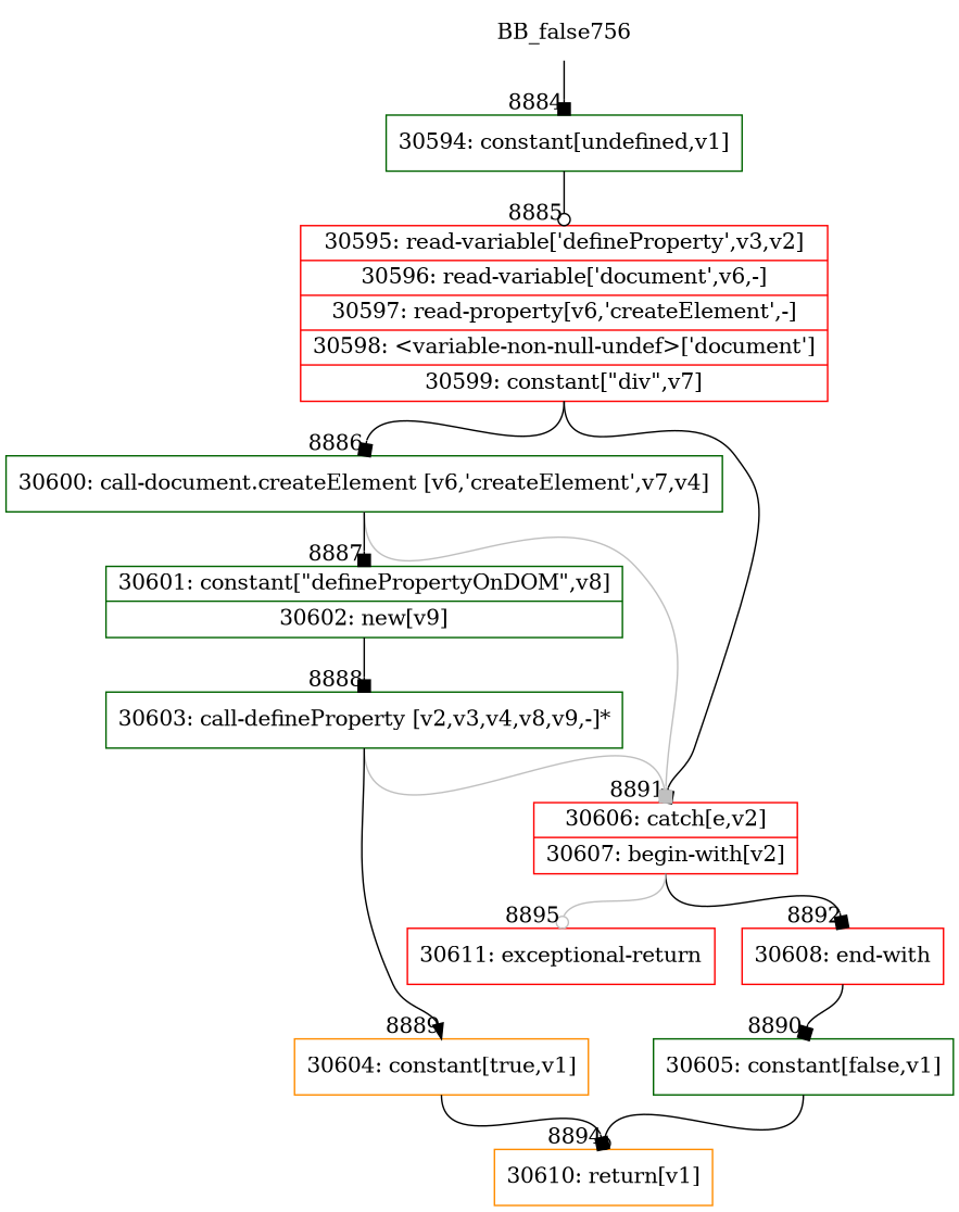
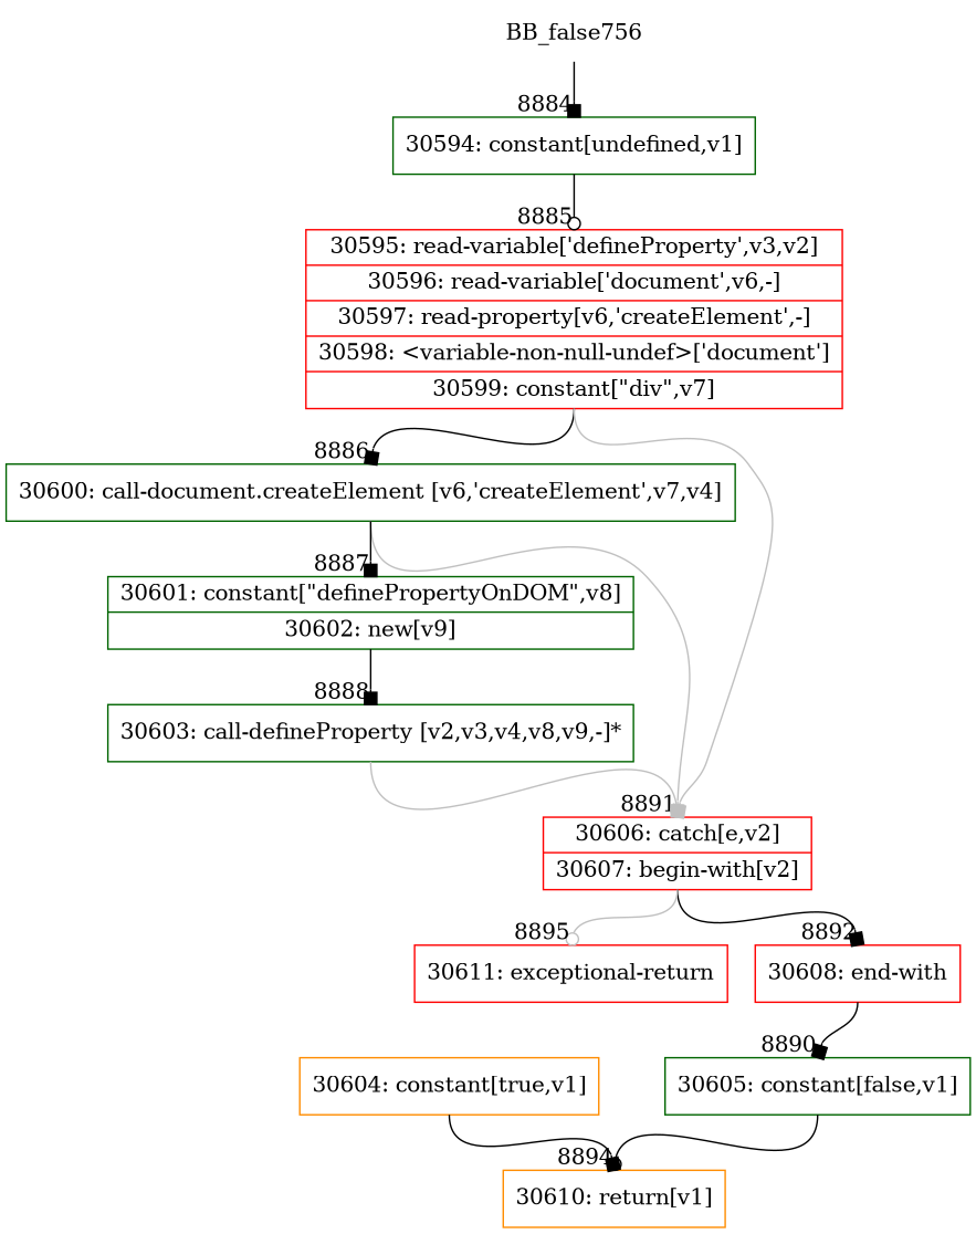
  digraph {
    rankdir=TD
    node [color=darkgreen shape=record]
    edge [arrowhead=box headport=n tailport=s]
    n1 [label=BB_false756 shape=none]
    n2 [label="{30594: constant[undefined,v1]}"]
    n3 [color=red label="{30595: read-variable['defineProperty',v3,v2]|30596: read-variable['document',v6,-]|30597: read-property[v6,'createElement',-]|30598: \<variable-non-null-undef\>['document']|30599: constant[\"div\",v7]}"]
    n4 [label="{30600: call-document.createElement [v6,'createElement',v7,v4]}"]
    n5 [color=red label="{30606: catch[e,v2]|30607: begin-with[v2]}"]
    n6 [label="{30601: constant[\"definePropertyOnDOM\",v8]|30602: new[v9]}"]
    n7 [color=red label="{30608: end-with}"]
    n8 [color=red label="{30611: exceptional-return}"]
    n9 [label="{30603: call-defineProperty [v2,v3,v4,v8,v9,-]*}"]
    n10 [label="{30605: constant[false,v1]}"]
    n11 [color=darkorange label="{30604: constant[true,v1]}"]
    n12 [color=darkorange label="{30610: return[v1]}"]
    n1 -> n2 [headlabel="    8884"]
    n2 -> n3 [arrowhead=odot headlabel="      8885"]
    n3 -> n4 [headlabel="      8886"]
-   n3 -> n5 [color=black headlabel="      8891"]
+   n3 -> n5 [color=gray headlabel="      8891"]
    n4 -> n5 [color=gray]
    n4 -> n6 [headlabel="      8887"]
    n5 -> n7 [headlabel="      8892"]
    n5 -> n8 [arrowhead=odot color=gray headlabel="      8895"]
    n6 -> n9 [headlabel="      8888"]
    n7 -> n10 [headlabel="      8890"]
    n9 -> n5 [arrowhead=odot color=gray]
-   n9 -> n11 [arrowhead=normal headlabel="      8889"]
    n10 -> n12 [arrowhead=odot]
    n11 -> n12 [headlabel="      8894"]
  }
